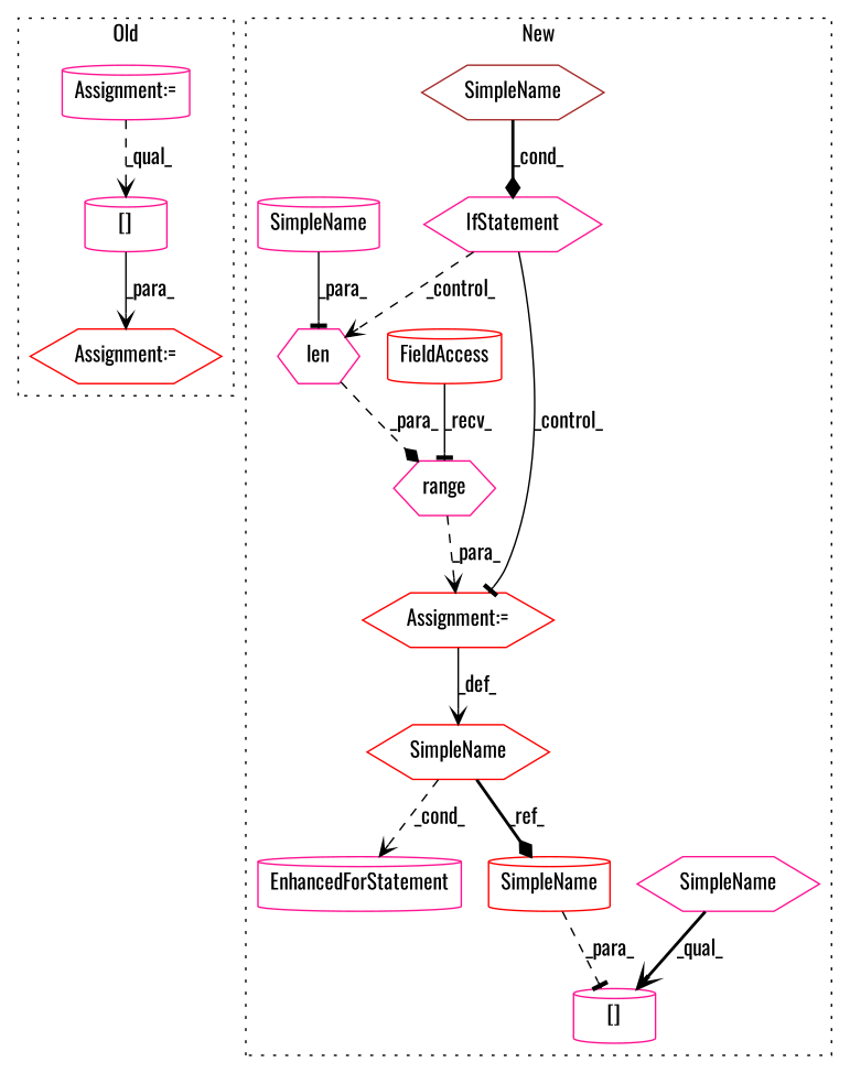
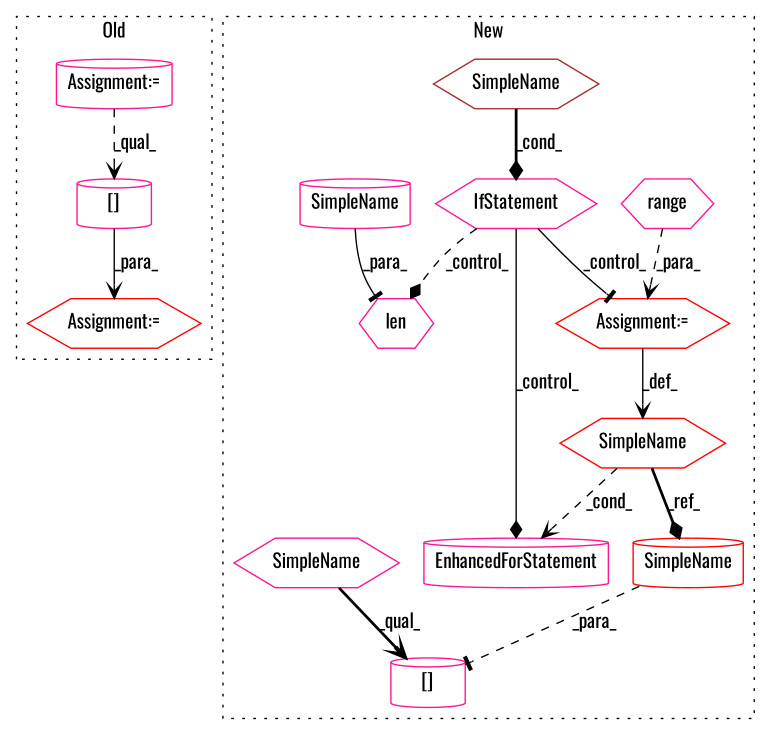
  digraph {
    fontname=Oswald
    node [a=42 color=deeppink fontname=Oswald l=1 s="576,670" shape=hexagon]
    edge [arrowhead=vee fontname=Oswald style=solid]
    n1 [a=2 l="7,1" label="[]" s="671,695" shape=cylinder]
    n2 [a=7 color=red l=2 label="Assignment:=" s=669]
    n3 [a=7 label="Assignment:=" s=525 shape=cylinder]
    n4 [a=32 l="6,1" label=range s="651,669"]
    n5 [a=7 color=red l="57,2" label="Assignment:="]
    n6 [a=70 l="57,2" label=EnhancedForStatement shape=cylinder]
    n7 [a=2 l="8,1" label="[]" s="697,706" shape=cylinder]
    n8 [color=red label=SimpleName s=637]
    n9 [a=32 l="4,1" label=len s="657,668"]
-   n10 [a=22 color=red l=9 label=FieldAccess s=641 shape=cylinder]
    n11 [a=25 l="4,2" label=IfStatement s="338,351"]
    n12 [color=brown l=9 label=SimpleName s=342]
    n13 [l=7 label=SimpleName s=697]
    n14 [l=7 label=SimpleName s=661 shape=cylinder]
    n15 [color=red label=SimpleName s=705 shape=cylinder]
    subgraph cluster_1 {
      label=Old
      style=dotted
      n1
      n2
      n3
    }
    subgraph cluster_2 {
      label=New
      style=dotted
      n4
      n5
      n6
      n7
      n8
      n9
-     n10
      n11
      n12
      n13
      n14
      n15
    }
    n1 -> n2 [label=_para_]
    n3 -> n1 [label=_qual_ style=dashed]
    n4 -> n5 [label=_para_ style=dashed]
    n5 -> n8 [label=_def_]
    n8 -> n6 [label=_cond_ style=dashed]
    n8 -> n15 [arrowhead=diamond label=_ref_ style=bold]
-   n9 -> n4 [arrowhead=diamond label=_para_ style=dashed]
-   n10 -> n4 [arrowhead=tee label=_recv_]
    n11 -> n5 [arrowhead=tee label=_control_]
-   n11 -> n9 [label=_control_ style=dashed]
+   n11 -> n6 [arrowhead=diamond label=_control_]
+   n11 -> n9 [arrowhead=diamond label=_control_ style=dashed]
    n12 -> n11 [arrowhead=diamond label=_cond_ style=bold]
    n13 -> n7 [label=_qual_ style=bold]
    n14 -> n9 [arrowhead=tee label=_para_]
    n15 -> n7 [arrowhead=tee label=_para_ style=dashed]
  }
